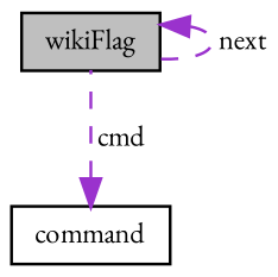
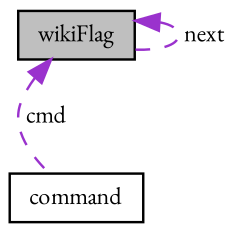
  digraph {
    fontname="EB Garamond"
    node [color=black fontname="EB Garamond" fontsize=10 shape=record style=filled]
    edge [color=darkorchid3 dir=back fontname="EB Garamond" fontsize=10 labelfontname=Helvetica labelfontsize=10 style=dashed]
    n1 [fillcolor=grey75 fontcolor=black height=0.2 label=wikiFlag width=0.4]
    n2 [fillcolor=white height=0.2 label=command width=0.4]
    n1 -> n1 [label=" next"]
-   n2 -> n1 [label=" cmd"]
+   n1 -> n2 [label=" cmd"]
  }
